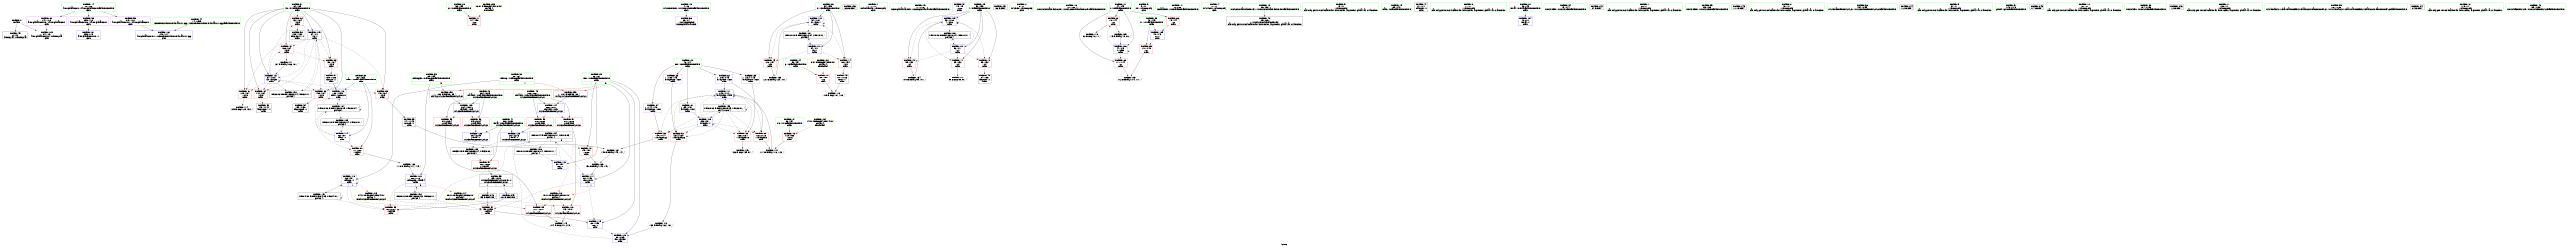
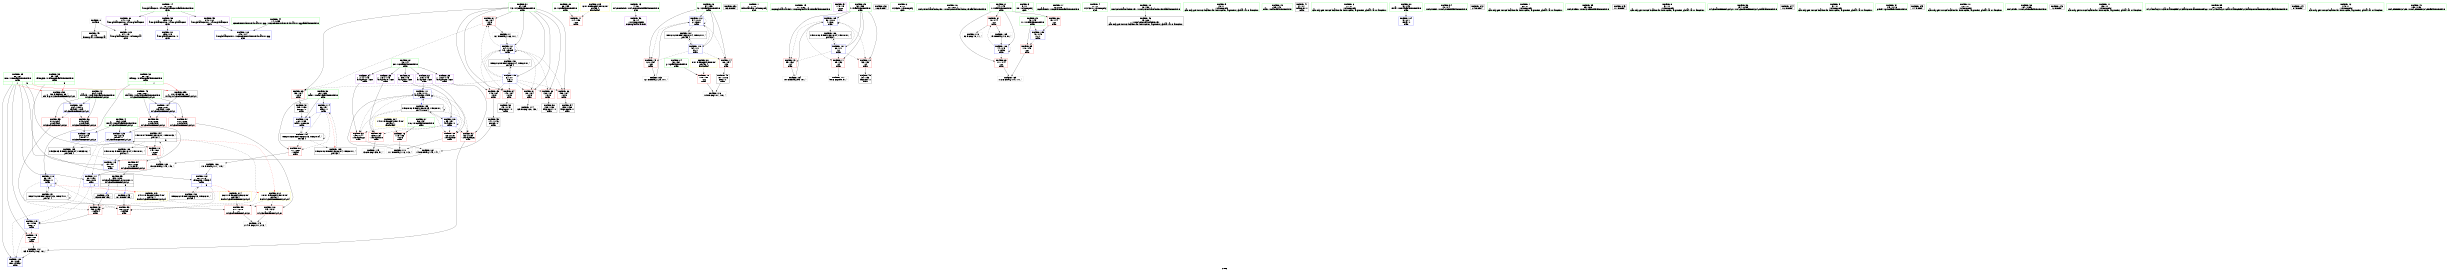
  digraph {
    label=SVFG
    node [color=green shape=record]
    edge [style=solid]
    n1 [color=grey label="{NodeID: 0\nNullPtr}"]
    n2 [color=black label="{NodeID: 45\n2\<--3\ndummyVal\<--dummyVal\n}"]
    n3 [color=blue label="{NodeID: 103\n241\<--3\nllvm.global_ctors_2\<--dummyVal\nGlob }" style=dotted]
    n4 [color=red label="{NodeID: 97\n212\<--206\n\<--__b.addr\n_ZSt3maxIxERKT_S2_S2_\n}"]
    n5 [color=red label="{NodeID: 100\n213\<--212\n\<--\n_ZSt3maxIxERKT_S2_S2_\n}"]
    n6 [color=grey label="{NodeID: 173\n214 = cmp(211, 213, )\n}"]
    n7 [label="{NodeID: 14\n12\<--16\nllvm.global_ctors\<--llvm.global_ctors_field_insensitive\nGlob }"]
    n8 [color=purple label="{NodeID: 58\n239\<--12\nllvm.global_ctors_0\<--llvm.global_ctors\nGlob }"]
    n9 [color=purple label="{NodeID: 59\n240\<--12\nllvm.global_ctors_1\<--llvm.global_ctors\nGlob }"]
    n10 [color=purple label="{NodeID: 60\n241\<--12\nllvm.global_ctors_2\<--llvm.global_ctors\nGlob }"]
    n11 [color=blue label="{NodeID: 101\n239\<--13\nllvm.global_ctors_0\<--\nGlob }"]
    n12 [color=blue label="{NodeID: 102\n240\<--14\nllvm.global_ctors_1\<--_GLOBAL__sub_I_vershwal_1_1.cpp\nGlob }"]
    n13 [color=black label="{NodeID: 194\nMR_18V_4 = PHI(MR_18V_7, MR_18V_3, )\npts\{61 \}\n|{|<s4>9}}"]
    n14 [color=red label="{NodeID: 78\n149\<--60\n\<--rem\nmain\n}"]
    n15 [color=red label="{NodeID: 93\n182\<--181\n\<--call35\nmain\n}"]
    n16 [color=blue label="{NodeID: 117\n60\<--150\nrem\<--sub\nmain\n|{|<s2>7}}"]
    n17 [color=black label="{NodeID: 188\nMR_18V_2 = PHI(MR_18V_4, MR_18V_1, )\npts\{61 \}\n}"]
    n18 [color=yellow label="{NodeID: 212\n18V_1 = ENCHI(MR_18V_0)\npts\{61 \}\nFun[_ZSt3maxIxERKT_S2_S2_]}" style=double]
    n19 [color=grey label="{NodeID: 168\n150 = Binary(149, 148, )\n}"]
    n20 [color=blue label="{NodeID: 119\n60\<--156\nrem\<--\nmain\n}"]
    n21 [color=red label="{NodeID: 91\n156\<--153\n\<--call24\nmain\n}"]
    n22 [color=blue label="{NodeID: 113\n60\<--97\nrem\<--\nmain\n}"]
    n23 [color=red label="{NodeID: 99\n211\<--210\n\<--\n_ZSt3maxIxERKT_S2_S2_\n}"]
+   n24 [color=red label="{NodeID: 79\n162\<--60\n\<--rem\nmain\n}"]
    n25 [color=blue label="{NodeID: 120\n60\<--163\nrem\<--add27\nmain\n}"]
    n26 [color=blue label="{NodeID: 111\n115\<--117\narrayidx9\<--add\nmain\n}"]
    n27 [color=red label="{NodeID: 88\n116\<--115\n\<--arrayidx9\nmain\n}"]
    n28 [color=red label="{NodeID: 89\n135\<--134\n\<--arrayidx18\nmain\n}"]
    n29 [color=red label="{NodeID: 90\n145\<--144\n\<--arrayidx22\nmain\n}"]
    n30 [color=red label="{NodeID: 92\n161\<--160\n\<--arrayidx26\nmain\n}"]
    n31 [color=black label="{NodeID: 193\nMR_28V_2 = PHI(MR_28V_5, MR_28V_1, )\npts\{470000 \}\n}"]
    n32 [color=grey label="{NodeID: 170\n117 = Binary(116, 113, )\n}"]
    n33 [color=grey label="{NodeID: 175\n136 = cmp(135, 97, )\n}"]
    n34 [color=grey label="{NodeID: 167\n148 = Binary(145, 147, )\n}"]
    n35 [color=grey label="{NodeID: 172\n163 = Binary(162, 161, )\n}"]
    n36 [color=blue label="{NodeID: 108\n95\<--97\narrayidx\<--\nmain\n}"]
    n37 [label="{NodeID: 28\n58\<--59\nt2\<--t2_field_insensitive\nmain\n}"]
    n38 [color=red label="{NodeID: 77\n114\<--58\n\<--t2\nmain\n}"]
    n39 [color=blue label="{NodeID: 125\n202\<--216\nretval\<--\n_ZSt3maxIxERKT_S2_S2_\n}"]
    n40 [color=black label="{NodeID: 183\nMR_33V_3 = PHI(MR_33V_4, MR_33V_2, )\npts\{203 \}\n}"]
    n41 [color=red label="{NodeID: 94\n222\<--202\n\<--retval\n_ZSt3maxIxERKT_S2_S2_\n}"]
    n42 [color=black label="{NodeID: 55\n199\<--222\n_ZSt3maxIxERKT_S2_S2__ret\<--\n_ZSt3maxIxERKT_S2_S2_\n|{<s0>7|<s1>9}}"]
    n43 [label="{NodeID: 42\n204\<--205\n__a.addr\<--__a.addr_field_insensitive\n_ZSt3maxIxERKT_S2_S2_\n}"]
    n44 [color=red label="{NodeID: 95\n210\<--204\n\<--__a.addr\n_ZSt3maxIxERKT_S2_S2_\n}"]
    n45 [color=red label="{NodeID: 96\n219\<--204\n\<--__a.addr\n_ZSt3maxIxERKT_S2_S2_\n}"]
    n46 [color=blue label="{NodeID: 123\n204\<--200\n__a.addr\<--__a\n_ZSt3maxIxERKT_S2_S2_\n}"]
    n47 [color=blue label="{NodeID: 126\n202\<--219\nretval\<--\n_ZSt3maxIxERKT_S2_S2_\n}"]
    n48 [color=purple label="{NodeID: 56\n23\<--4\n\<--_ZStL8__ioinit\n__cxx_global_var_init\n}"]
    n49 [color=red label="{NodeID: 70\n108\<--50\n\<--q\nmain\n}"]
    n50 [color=grey label="{NodeID: 176\n109 = cmp(107, 108, )\n}"]
    n51 [color=black label="{NodeID: 250\n183 = PHI()\n}"]
    n52 [color=red label="{NodeID: 84\n142\<--64\n\<--i13\nmain\n}"]
    n53 [color=black label="{NodeID: 52\n143\<--142\nidxprom21\<--\nmain\n}"]
    n54 [label="{NodeID: 1\n7\<--1\n__dso_handle\<--dummyObj\nGlob }"]
    n55 [color=red label="{NodeID: 98\n216\<--206\n\<--__b.addr\n_ZSt3maxIxERKT_S2_S2_\n}"]
    n56 [label="{NodeID: 15\n17\<--18\n__cxx_global_var_init\<--__cxx_global_var_init_field_insensitive\n}"]
    n57 [color=blue label="{NodeID: 112\n54\<--121\ni2\<--inc11\nmain\n}"]
    n58 [color=red label="{NodeID: 74\n106\<--54\n\<--i2\nmain\n}"]
    n59 [color=red label="{NodeID: 75\n120\<--54\n\<--i2\nmain\n}"]
    n60 [color=black label="{NodeID: 187\nMR_12V_2 = PHI(MR_12V_4, MR_12V_1, )\npts\{55 \}\n}"]
    n61 [color=black label="{NodeID: 49\n107\<--106\nconv\<--\nmain\n}"]
    n62 [color=grey label="{NodeID: 163\n121 = Binary(120, 101, )\n}"]
    n63 [color=blue label="{NodeID: 110\n54\<--71\ni2\<--\nmain\n}"]
    n64 [label="{NodeID: 29\n60\<--61\nrem\<--rem_field_insensitive\nmain\n|{|<s6>7|<s7>9}}"]
    n65 [color=black label="{NodeID: 252\n200 = PHI(60, 68, )\n0th arg _ZSt3maxIxERKT_S2_S2_ }"]
    n66 [color=black label="{NodeID: 253\n201 = PHI(66, 60, )\n1st arg _ZSt3maxIxERKT_S2_S2_ }"]
    n67 [color=blue label="{NodeID: 124\n206\<--201\n__b.addr\<--__b\n_ZSt3maxIxERKT_S2_S2_\n}"]
    n68 [label="{NodeID: 43\n206\<--207\n__b.addr\<--__b.addr_field_insensitive\n_ZSt3maxIxERKT_S2_S2_\n}"]
    n69 [color=purple label="{NodeID: 57\n173\<--9\n\<--.str\nmain\n}"]
    n70 [color=red label="{NodeID: 71\n89\<--52\n\<--i\nmain\n}"]
    n71 [color=grey label="{NodeID: 177\n90 = cmp(89, 91, )\n}"]
    n72 [color=black label="{NodeID: 251\n186 = PHI()\n}"]
    n73 [color=red label="{NodeID: 85\n146\<--64\n\<--i13\nmain\n}"]
    n74 [color=black label="{NodeID: 53\n147\<--146\nconv23\<--\nmain\n}"]
    n75 [label="{NodeID: 2\n8\<--1\n_ZSt3cin\<--dummyObj\nGlob }"]
    n76 [label="{NodeID: 16\n21\<--22\n_ZNSt8ios_base4InitC1Ev\<--_ZNSt8ios_base4InitC1Ev_field_insensitive\n}"]
    n77 [label="{NodeID: 30\n62\<--63\nmax1\<--max1_field_insensitive\nmain\n}"]
    n78 [color=red label="{NodeID: 80\n177\<--62\n\<--max1\nmain\n}"]
    n79 [color=blue label="{NodeID: 114\n62\<--97\nmax1\<--\nmain\n}"]
    n80 [color=blue label="{NodeID: 116\n62\<--139\nmax1\<--conv20\nmain\n}"]
    n81 [color=grey label="{NodeID: 166\n178 = Binary(177, 179, )\n}"]
    n82 [color=black label="{NodeID: 184\nMR_20V_6 = PHI(MR_20V_5, MR_20V_4, )\npts\{63 \}\n}"]
    n83 [color=black label="{NodeID: 189\nMR_20V_2 = PHI(MR_20V_4, MR_20V_1, )\npts\{63 \}\n}"]
    n84 [color=blue label="{NodeID: 122\n68\<--178\nref.tmp33\<--add34\nmain\n|{|<s2>9}}"]
    n85 [label="{NodeID: 44\n14\<--235\n_GLOBAL__sub_I_vershwal_1_1.cpp\<--_GLOBAL__sub_I_vershwal_1_1.cpp_field_insensitive\n}"]
    n86 [color=red label="{NodeID: 72\n93\<--52\n\<--i\nmain\n}"]
    n87 [color=black label="{NodeID: 48\n94\<--93\nidxprom\<--\nmain\n}"]
    n88 [color=grey label="{NodeID: 169\n172 = Binary(170, 171, )\n}"]
    n89 [color=red label="{NodeID: 86\n158\<--64\n\<--i13\nmain\n}"]
    n90 [color=black label="{NodeID: 54\n159\<--158\nidxprom25\<--\nmain\n}"]
    n91 [label="{NodeID: 3\n9\<--1\n.str\<--dummyObj\nGlob }"]
    n92 [color=black label="{NodeID: 248\n153 = PHI(199, )\n}"]
    n93 [color=black label="{NodeID: 249\n181 = PHI(199, )\n}"]
    n94 [label="{NodeID: 17\n27\<--28\n__cxa_atexit\<--__cxa_atexit_field_insensitive\n}"]
    n95 [label="{NodeID: 31\n64\<--65\ni13\<--i13_field_insensitive\nmain\n}"]
    n96 [color=red label="{NodeID: 81\n128\<--64\n\<--i13\nmain\n}"]
    n97 [color=red label="{NodeID: 82\n132\<--64\n\<--i13\nmain\n}"]
    n98 [color=red label="{NodeID: 83\n138\<--64\n\<--i13\nmain\n}"]
    n99 [color=red label="{NodeID: 87\n166\<--64\n\<--i13\nmain\n}"]
    n100 [color=blue label="{NodeID: 115\n64\<--71\ni13\<--\nmain\n}"]
    n101 [color=blue label="{NodeID: 121\n64\<--167\ni13\<--inc29\nmain\n}"]
    n102 [color=grey label="{NodeID: 174\n129 = cmp(128, 130, )\n}"]
    n103 [color=black label="{NodeID: 50\n133\<--132\nidxprom17\<--\nmain\n}"]
    n104 [color=black label="{NodeID: 51\n139\<--138\nconv20\<--\nmain\n}"]
    n105 [color=grey label="{NodeID: 171\n167 = Binary(166, 101, )\n}"]
    n106 [color=black label="{NodeID: 190\nMR_22V_2 = PHI(MR_22V_4, MR_22V_1, )\npts\{65 \}\n}"]
    n107 [color=red label="{NodeID: 73\n99\<--52\n\<--i\nmain\n}"]
    n108 [color=grey label="{NodeID: 164\n100 = Binary(99, 101, )\n}"]
    n109 [color=blue label="{NodeID: 109\n52\<--100\ni\<--inc\nmain\n}"]
    n110 [color=black label="{NodeID: 186\nMR_10V_2 = PHI(MR_10V_4, MR_10V_1, )\npts\{53 \}\n}"]
    n111 [label="{NodeID: 4\n11\<--1\n_ZSt4cout\<--dummyObj\nGlob }"]
    n112 [label="{NodeID: 18\n26\<--32\n_ZNSt8ios_base4InitD1Ev\<--_ZNSt8ios_base4InitD1Ev_field_insensitive\n}"]
    n113 [color=black label="{NodeID: 46\n25\<--26\n\<--_ZNSt8ios_base4InitD1Ev\nCan only get source location for instruction, argument, global var or function.}"]
    n114 [label="{NodeID: 32\n66\<--67\nref.tmp\<--ref.tmp_field_insensitive\nmain\n|{|<s1>7}}"]
    n115 [color=blue label="{NodeID: 118\n66\<--97\nref.tmp\<--\nmain\n|{|<s4>7}}"]
    n116 [color=yellow label="{NodeID: 213\n24V_1 = ENCHI(MR_24V_0)\npts\{67 \}\nFun[_ZSt3maxIxERKT_S2_S2_]}" style=double]
    n117 [color=black label="{NodeID: 191\nMR_24V_2 = PHI(MR_24V_3, MR_24V_1, )\npts\{67 \}\n}"]
    n118 [label="{NodeID: 5\n13\<--1\n\<--dummyObj\nCan only get source location for instruction, argument, global var or function.}"]
    n119 [label="{NodeID: 19\n39\<--40\nmain\<--main_field_insensitive\n}"]
    n120 [label="{NodeID: 33\n68\<--69\nref.tmp33\<--ref.tmp33_field_insensitive\nmain\n|{|<s1>9}}"]
    n121 [color=yellow label="{NodeID: 214\n26V_1 = ENCHI(MR_26V_0)\npts\{69 \}\nFun[_ZSt3maxIxERKT_S2_S2_]}" style=double]
    n122 [color=black label="{NodeID: 192\nMR_26V_2 = PHI(MR_26V_3, MR_26V_1, )\npts\{69 \}\n}"]
    n123 [color=black label="{NodeID: 47\n41\<--71\nmain_ret\<--\nmain\n}"]
    n124 [color=purple label="{NodeID: 61\n95\<--46\narrayidx\<--cnt\nmain\n}"]
    n125 [label="{NodeID: 6\n71\<--1\n\<--dummyObj\nCan only get source location for instruction, argument, global var or function.}"]
    n126 [color=blue label="{NodeID: 107\n52\<--71\ni\<--\nmain\n}"]
    n127 [label="{NodeID: 20\n42\<--43\nretval\<--retval_field_insensitive\nmain\n}"]
    n128 [color=blue label="{NodeID: 104\n42\<--71\nretval\<--\nmain\n}"]
    n129 [label="{NodeID: 34\n73\<--74\n_ZNSirsERi\<--_ZNSirsERi_field_insensitive\n}"]
    n130 [color=purple label="{NodeID: 62\n115\<--46\narrayidx9\<--cnt\nmain\n}"]
    n131 [color=black label="{NodeID: 242\n24 = PHI()\n}"]
    n132 [color=red label="{NodeID: 76\n113\<--56\n\<--t16\nmain\n}"]
    n133 [label="{NodeID: 7\n80\<--1\n\<--dummyObj\nCan only get source location for instruction, argument, global var or function.}"]
    n134 [label="{NodeID: 21\n44\<--45\nt\<--t_field_insensitive\nmain\n}"]
    n135 [color=red label="{NodeID: 66\n75\<--44\n\<--t\nmain\n}"]
    n136 [color=red label="{NodeID: 67\n78\<--44\n\<--t\nmain\n}"]
    n137 [color=red label="{NodeID: 68\n171\<--44\n\<--t\nmain\n}"]
    n138 [color=blue label="{NodeID: 106\n44\<--79\nt\<--dec\nmain\n}"]
    n139 [color=blue label="{NodeID: 105\n48\<--75\nt1\<--\nmain\n}"]
    n140 [color=grey label="{NodeID: 165\n79 = Binary(78, 80, )\n}"]
    n141 [color=grey label="{NodeID: 178\n82 = cmp(78, 71, )\n}"]
    n142 [color=red label="{NodeID: 69\n170\<--48\n\<--t1\nmain\n}"]
    n143 [color=yellow label="{NodeID: 201\n8V_1 = ENCHI(MR_8V_0)\npts\{51 \}\nFun[main]}" style=double]
    n144 [label="{NodeID: 35\n85\<--86\n_ZNSirsERx\<--_ZNSirsERx_field_insensitive\n}"]
    n145 [color=purple label="{NodeID: 63\n134\<--46\narrayidx18\<--cnt\nmain\n}"]
    n146 [color=black label="{NodeID: 243\n111 = PHI()\n}"]
    n147 [label="{NodeID: 8\n91\<--1\n\<--dummyObj\nCan only get source location for instruction, argument, global var or function.}"]
    n148 [label="{NodeID: 22\n46\<--47\ncnt\<--cnt_field_insensitive\nmain\n}"]
    n149 [color=purple label="{NodeID: 64\n144\<--46\narrayidx22\<--cnt\nmain\n}"]
    n150 [color=purple label="{NodeID: 65\n160\<--46\narrayidx26\<--cnt\nmain\n}"]
    n151 [label="{NodeID: 36\n154\<--155\n_ZSt3maxIxERKT_S2_S2_\<--_ZSt3maxIxERKT_S2_S2__field_insensitive\n}"]
    n152 [color=black label="{NodeID: 244\n112 = PHI()\n}"]
    n153 [label="{NodeID: 9\n97\<--1\n\<--dummyObj\nCan only get source location for instruction, argument, global var or function.}"]
    n154 [label="{NodeID: 23\n48\<--49\nt1\<--t1_field_insensitive\nmain\n}"]
    n155 [label="{NodeID: 37\n175\<--176\nprintf\<--printf_field_insensitive\n}"]
    n156 [color=black label="{NodeID: 245\n174 = PHI()\n}"]
    n157 [label="{NodeID: 10\n101\<--1\n\<--dummyObj\nCan only get source location for instruction, argument, global var or function.}"]
    n158 [label="{NodeID: 24\n50\<--51\nq\<--q_field_insensitive\nmain\n}"]
    n159 [color=yellow label="{NodeID: 204\n14V_1 = ENCHI(MR_14V_0)\npts\{57 \}\nFun[main]}" style=double]
    n160 [label="{NodeID: 38\n184\<--185\n_ZNSolsEx\<--_ZNSolsEx_field_insensitive\n}"]
    n161 [color=black label="{NodeID: 246\n72 = PHI()\n}"]
    n162 [label="{NodeID: 11\n130\<--1\n\<--dummyObj\nCan only get source location for instruction, argument, global var or function.}"]
    n163 [label="{NodeID: 25\n52\<--53\ni\<--i_field_insensitive\nmain\n}"]
    n164 [color=yellow label="{NodeID: 205\n16V_1 = ENCHI(MR_16V_0)\npts\{59 \}\nFun[main]}" style=double]
    n165 [label="{NodeID: 39\n187\<--188\n_ZSt4endlIcSt11char_traitsIcEERSt13basic_ostreamIT_T0_ES6_\<--_ZSt4endlIcSt11char_traitsIcEERSt13basic_ostreamIT_T0_ES6__field_insensitive\n}"]
    n166 [color=black label="{NodeID: 247\n84 = PHI()\n}"]
    n167 [label="{NodeID: 12\n179\<--1\n\<--dummyObj\nCan only get source location for instruction, argument, global var or function.}"]
    n168 [label="{NodeID: 26\n54\<--55\ni2\<--i2_field_insensitive\nmain\n}"]
    n169 [label="{NodeID: 40\n189\<--190\n_ZNSolsEPFRSoS_E\<--_ZNSolsEPFRSoS_E_field_insensitive\n}"]
    n170 [label="{NodeID: 13\n4\<--6\n_ZStL8__ioinit\<--_ZStL8__ioinit_field_insensitive\nGlob }"]
    n171 [label="{NodeID: 27\n56\<--57\nt16\<--t16_field_insensitive\nmain\n}"]
    n172 [label="{NodeID: 41\n202\<--203\nretval\<--retval_field_insensitive\n_ZSt3maxIxERKT_S2_S2_\n}"]
    n1 -> n2
    n1 -> n3
    n4 -> n5
    n5 -> n6
    n7 -> n8
    n7 -> n9
    n7 -> n10
    n8 -> n11
    n9 -> n12
    n10 -> n3
    n13 -> n14 [style=dashed]
    n13 -> n15 [style=dashed]
    n13 -> n16 [style=dashed]
    n13 -> n17 [style=dashed]
    n13 -> n18 [color=red style=dashed tailport=s4]
    n14 -> n19
    n16 -> n18 [color=red style=dashed tailport=s2]
    n16 -> n20 [style=dashed]
    n16 -> n21 [style=dashed]
    n17 -> n22 [style=dashed]
    n18 -> n5 [style=dashed]
    n18 -> n23 [style=dashed]
    n19 -> n16
+   n20 -> n24 [style=dashed]
    n20 -> n25 [style=dashed]
    n21 -> n20
    n22 -> n13 [style=dashed]
    n23 -> n6
+   n24 -> n35
    n25 -> n13 [style=dashed]
    n26 -> n26 [style=dashed]
    n26 -> n27 [style=dashed]
    n26 -> n28 [style=dashed]
    n26 -> n29 [style=dashed]
    n26 -> n30 [style=dashed]
    n26 -> n31 [color=blue style=dashed]
    n27 -> n32
    n28 -> n33
    n29 -> n34
    n30 -> n35
    n31 -> n26 [style=dashed]
    n31 -> n27 [style=dashed]
    n31 -> n28 [style=dashed]
    n31 -> n29 [style=dashed]
    n31 -> n30 [style=dashed]
    n31 -> n31 [style=dashed]
    n31 -> n36 [style=dashed]
    n32 -> n26
    n34 -> n19
    n35 -> n25
    n36 -> n26 [style=dashed]
    n36 -> n27 [style=dashed]
    n36 -> n28 [style=dashed]
    n36 -> n29 [style=dashed]
    n36 -> n30 [style=dashed]
    n36 -> n31 [style=dashed]
    n36 -> n36 [style=dashed]
    n37 -> n38
    n39 -> n40 [style=dashed]
    n40 -> n41 [style=dashed]
    n41 -> n42
    n42 -> n92 [color=blue tailport=s0]
    n42 -> n93 [color=blue tailport=s1]
    n43 -> n44
    n43 -> n45
    n43 -> n46
    n44 -> n23
    n45 -> n47
    n46 -> n44 [style=dashed]
    n46 -> n45 [style=dashed]
    n47 -> n40 [style=dashed]
    n49 -> n50
    n52 -> n53 [style=dashed]
    n55 -> n39
    n57 -> n57 [style=dashed]
    n57 -> n58 [style=dashed]
    n57 -> n59 [style=dashed]
    n57 -> n60 [style=dashed]
    n58 -> n61
    n59 -> n62
    n60 -> n63 [style=dashed]
    n61 -> n50
    n62 -> n57
    n63 -> n57 [style=dashed]
    n63 -> n58 [style=dashed]
    n63 -> n59 [style=dashed]
    n63 -> n60 [style=dashed]
    n64 -> n14
    n64 -> n16
    n64 -> n20
    n64 -> n22
+   n64 -> n24
    n64 -> n25
    n64 -> n65 [color=red tailport=s6]
    n64 -> n66 [color=red tailport=s7]
    n65 -> n46
    n66 -> n67
    n67 -> n4 [style=dashed]
    n67 -> n55 [style=dashed]
    n68 -> n4
    n68 -> n55
    n68 -> n67
    n70 -> n71
    n73 -> n74
    n74 -> n34
    n77 -> n78
    n77 -> n79
    n77 -> n80
    n78 -> n81
    n79 -> n78 [style=dashed]
    n79 -> n80 [style=dashed]
    n79 -> n82 [style=dashed]
    n79 -> n83 [color=red style=dashed]
    n80 -> n82 [style=dashed]
    n81 -> n84
    n82 -> n78 [style=dashed]
    n82 -> n80 [style=dashed]
    n82 -> n82 [style=dashed]
    n82 -> n83 [style=dashed]
    n83 -> n79 [style=dashed]
    n84 -> n15 [style=dashed]
    n84 -> n121 [color=red style=dashed tailport=s2]
    n84 -> n122 [style=dashed]
    n85 -> n12
    n86 -> n87
    n89 -> n90
    n92 -> n21
    n93 -> n15
    n95 -> n52
    n95 -> n73
    n95 -> n89
    n95 -> n96
    n95 -> n97
    n95 -> n98
    n95 -> n99
    n95 -> n100
    n95 -> n101
    n96 -> n102
    n97 -> n103
    n98 -> n104
    n99 -> n98 [style=dashed]
    n99 -> n105
    n100 -> n52 [style=dashed]
    n100 -> n73 [style=dashed]
    n100 -> n89 [style=dashed]
    n100 -> n96 [style=dashed]
-   n97 -> n100 [style=dashed]
+   n100 -> n97 [style=dashed]
    n100 -> n98 [style=dashed]
    n100 -> n99 [style=dashed]
    n100 -> n101 [style=dashed]
    n100 -> n106 [style=dashed]
    n101 -> n52 [style=dashed]
    n101 -> n73 [style=dashed]
    n101 -> n89 [style=dashed]
    n101 -> n96 [style=dashed]
    n101 -> n97 [style=dashed]
    n101 -> n99 [style=dashed]
    n101 -> n101 [style=dashed]
    n101 -> n106 [style=dashed]
    n104 -> n80
    n105 -> n101
    n106 -> n100 [style=dashed]
    n107 -> n108
    n108 -> n109
    n109 -> n70 [style=dashed]
    n109 -> n86 [style=dashed]
    n109 -> n107 [style=dashed]
    n109 -> n109 [style=dashed]
    n109 -> n110 [style=dashed]
    n110 -> n126 [style=dashed]
    n112 -> n113
    n114 -> n66 [color=red tailport=s1]
    n114 -> n115
    n115 -> n15 [style=dashed]
    n115 -> n21 [style=dashed]
    n115 -> n115 [style=dashed]
    n115 -> n116 [color=red style=dashed tailport=s4]
    n115 -> n117 [style=dashed]
    n116 -> n5 [style=dashed]
    n117 -> n15 [style=dashed]
    n117 -> n115 [style=dashed]
    n117 -> n117 [style=dashed]
    n120 -> n65 [color=red tailport=s1]
    n120 -> n84
    n121 -> n23 [style=dashed]
    n122 -> n21 [style=dashed]
    n122 -> n84 [style=dashed]
    n124 -> n36
    n126 -> n70 [style=dashed]
    n126 -> n86 [style=dashed]
    n126 -> n107 [style=dashed]
    n126 -> n109 [style=dashed]
    n126 -> n110 [style=dashed]
    n127 -> n128
    n130 -> n26
    n130 -> n27
    n132 -> n32
    n134 -> n135
    n134 -> n136
    n134 -> n137
    n134 -> n138
    n135 -> n139
    n136 -> n140
    n136 -> n141
    n137 -> n88
    n138 -> n136 [style=dashed]
    n138 -> n137 [style=dashed]
    n138 -> n138 [style=dashed]
    n139 -> n142 [style=dashed]
    n140 -> n138
    n142 -> n88
    n143 -> n49 [style=dashed]
    n145 -> n28
    n148 -> n124
    n148 -> n130
    n148 -> n145
    n148 -> n149
    n148 -> n150
    n149 -> n29
    n150 -> n30
    n154 -> n139
    n154 -> n142
    n158 -> n49
    n159 -> n132 [style=dashed]
    n163 -> n70
    n163 -> n86
    n163 -> n107
    n163 -> n109
    n163 -> n126
    n164 -> n38 [style=dashed]
    n168 -> n57
    n168 -> n58
    n168 -> n59
    n168 -> n63
    n170 -> n48
    n171 -> n132
    n172 -> n39
    n172 -> n41
    n172 -> n47
  }
